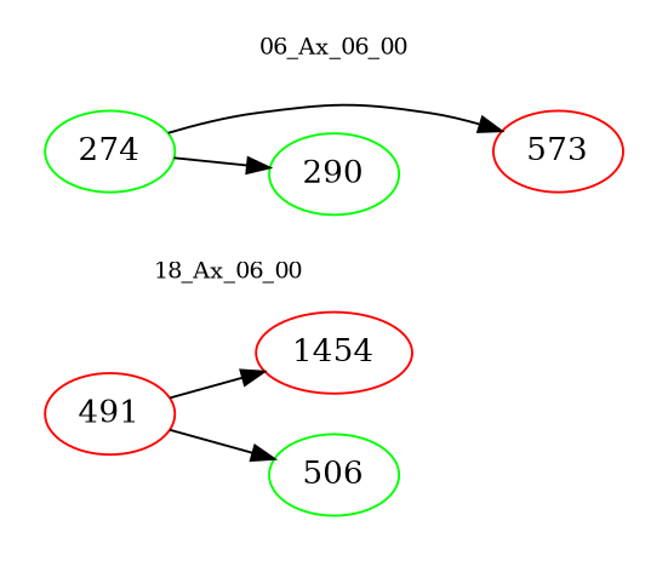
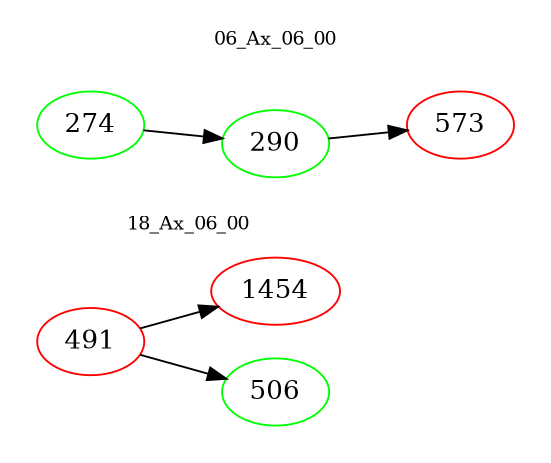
  digraph {
    rankdir=LR
    node [color=red]
    edge [color=black]
    n1 [label=491]
    n2 [color=green label=506]
    n3 [label=1454]
    n4 [color=green label=274]
    n5 [color=green label=290]
    n6 [label=573]
    subgraph cluster_1 {
      color=white
      fontsize=10
      label="18_Ax_06_00"
      n1
      n2
      n3
    }
    subgraph cluster_2 {
      color=white
      fontsize=10
      label="06_Ax_06_00"
      n4
      n5
      n6
    }
    n1 -> n2
    n1 -> n3
    n4 -> n5
-   n4 -> n6
+   n5 -> n6
  }
